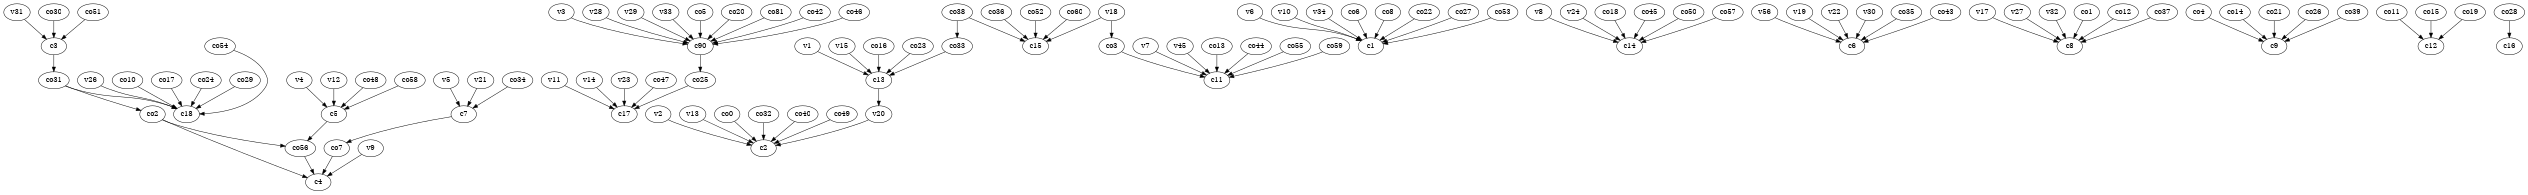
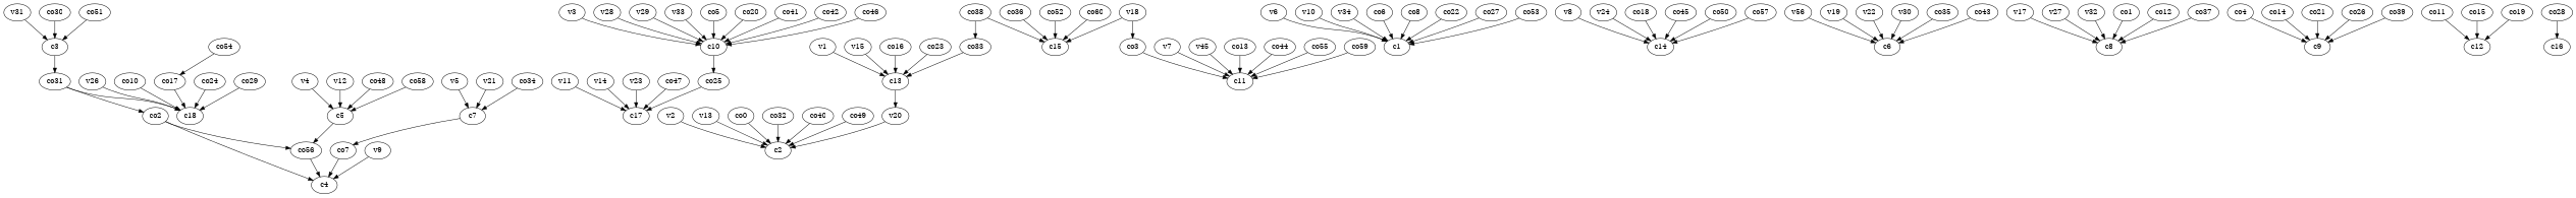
  strict digraph {
    fontname="DejaVu Serif"
    node [fontname="DejaVu Serif"]
    edge [fontname="DejaVu Serif" weight=1]
    c3
    co31
    c18
    co2
    c5
    co56
    c4
    c7
    co7
-   c10 [label=c90]
+   c10
    co25
    c17
    c13
    v20
    c2
    v1
    v2
    v3
    v4
    v5
    v6
    c1
    v7
    c11
    v8
    c14
    v9
    v10
    v11
    v12
    v13
    v14
    v15
    n34 [label=v56]
    c6
    v17
    c8
    v18
    c15
    co3
    v19
    v21
    v22
    v23
    v24
    n46 [label=v45]
    v26
    v27
    v28
    v29
    v30
    v31
    v32
    v33
    v34
    co1
    co4
    c9
    co5
    co6
    co8
    n62 [label=co0]
    co10
    co11
    c12
    co12
    co13
    co14
    co15
    co16
    co17
    co18
    co19
    co20
    co21
    co22
    co23
    co24
    co26
    co27
    co28
    c16
    co29
    co30
    co32
    co33
    co34
    co35
    co36
    co37
    co38
    co39
    co40
-   co41 [label=co81]
+   co41
    co42
    co43
    co44
    co45
    co46
    co47
    co48
    co49
    co50
    co51
    co52
    co53
    co54
    co55
    co57
    co58
    co59
    co60
    c3 -> co31
    co31 -> c18
    co31 -> co2
    co2 -> co56
    co2 -> c4
    c5 -> co56
    co56 -> c4
    c7 -> co7
    co7 -> c4
    c10 -> co25
    co25 -> c17
    c13 -> v20
    v20 -> c2
    v1 -> c13
    v2 -> c2
    v3 -> c10
    v4 -> c5
    v5 -> c7
    v6 -> c1
    v7 -> c11
    v8 -> c14
    v9 -> c4
    v10 -> c1
    v11 -> c17
    v12 -> c5
    v13 -> c2
    v14 -> c17
    v15 -> c13
    n34 -> c6
    v17 -> c8
    v18 -> c15
    v18 -> co3
    co3 -> c11
    v19 -> c6
    v21 -> c7
    v22 -> c6
    v23 -> c17
    v24 -> c14
    n46 -> c11
    v26 -> c18
    v27 -> c8
    v28 -> c10
    v29 -> c10
    v30 -> c6
    v31 -> c3
    v32 -> c8
    v33 -> c10
    v34 -> c1
    co1 -> c8
    co4 -> c9
    co5 -> c10
    co6 -> c1
    co8 -> c1
    n62 -> c2
    co10 -> c18
    co11 -> c12
    co12 -> c8
    co13 -> c11
    co14 -> c9
    co15 -> c12
    co16 -> c13
    co17 -> c18
    co18 -> c14
    co19 -> c12
    co20 -> c10
    co21 -> c9
    co22 -> c1
    co23 -> c13
    co24 -> c18
    co26 -> c9
    co27 -> c1
    co28 -> c16
    co29 -> c18
    co30 -> c3
    co32 -> c2
    co33 -> c13
    co34 -> c7
    co35 -> c6
    co36 -> c15
    co37 -> c8
    co38 -> c15
    co38 -> co33
    co39 -> c9
    co40 -> c2
    co41 -> c10
    co42 -> c10
    co43 -> c6
    co44 -> c11
    co45 -> c14
    co46 -> c10
    co47 -> c17
    co48 -> c5
    co49 -> c2
    co50 -> c14
    co51 -> c3
    co52 -> c15
    co53 -> c1
-   co54 -> c18
+   co54 -> co17
    co55 -> c11
    co57 -> c14
    co58 -> c5
    co59 -> c11
    co60 -> c15
  }
